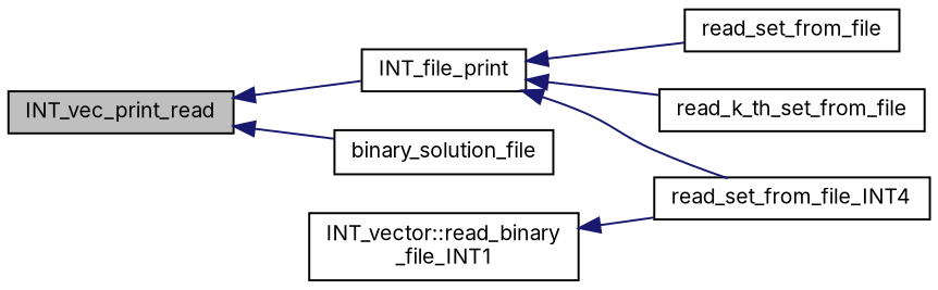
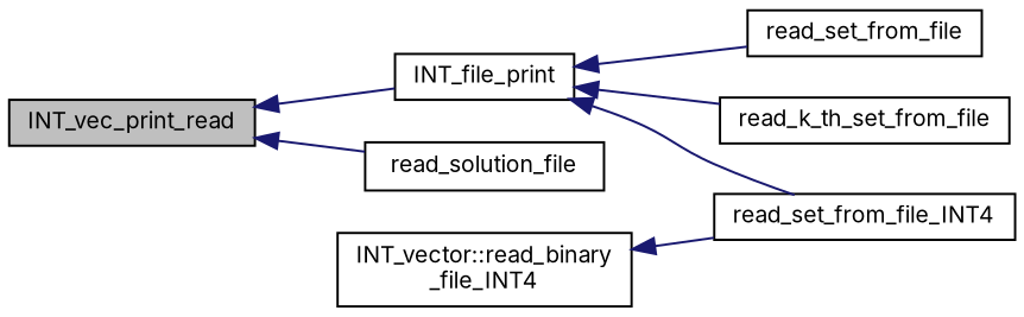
  digraph {
    fontname=Inter
    rankdir=LR
    node [color=black fillcolor=white fontname=Inter fontsize=10 shape=record style=filled]
    edge [color=midnightblue dir=back fontname=Inter fontsize=10 labelfontname=Helvetica labelfontsize=10 style=solid]
    n1 [fillcolor=grey75 fontcolor=black height=0.2 label=INT_vec_print_read width=0.4]
    n2 [height=0.2 label=INT_file_print width=0.4]
-   n3 [height=0.2 label=binary_solution_file width=0.4]
+   n3 [height=0.2 label=read_solution_file width=0.4]
    n4 [height=0.2 label=read_set_from_file width=0.4]
    n5 [height=0.2 label=read_set_from_file_INT4 width=0.4]
    n6 [height=0.2 label=read_k_th_set_from_file width=0.4]
-   n7 [height=0.2 label="INT_vector::read_binary\l_file_INT1" width=0.4]
+   n7 [height=0.2 label="INT_vector::read_binary\l_file_INT4" width=0.4]
    n1 -> n2
    n1 -> n3
    n2 -> n4
    n2 -> n5
    n2 -> n6
    n7 -> n5
  }
